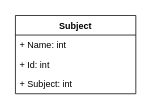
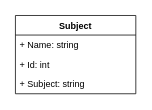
  <mxCell id="0" />
  <mxCell id="1" parent="0" />
  <mxCell id="2" value="Subject" style="swimlane;fontStyle=1;align=center;verticalAlign=top;childLayout=stackLayout;horizontal=1;startSize=26;horizontalStack=0;resizeParent=1;resizeParentMax=0;resizeLast=0;collapsible=1;marginBottom=0;" parent="1" vertex="1"><mxGeometry x="20" y="20" width="160" height="104" as="geometry" /></mxCell>
- <mxCell id="3" value="+ Name: int" style="text;strokeColor=none;fillColor=none;align=left;verticalAlign=top;spacingLeft=4;spacingRight=4;overflow=hidden;rotatable=0;points=[[0,0.5],[1,0.5]];portConstraint=eastwest;" parent="2" vertex="1"><mxGeometry y="26" width="160" height="26" as="geometry" /></mxCell>
+ <mxCell id="3" value="+ Name: string" style="text;strokeColor=none;fillColor=none;align=left;verticalAlign=top;spacingLeft=4;spacingRight=4;overflow=hidden;rotatable=0;points=[[0,0.5],[1,0.5]];portConstraint=eastwest;" parent="2" vertex="1"><mxGeometry y="26" width="160" height="26" as="geometry" /></mxCell>
  <mxCell id="4" value="+ Id: int" style="text;strokeColor=none;fillColor=none;align=left;verticalAlign=top;spacingLeft=4;spacingRight=4;overflow=hidden;rotatable=0;points=[[0,0.5],[1,0.5]];portConstraint=eastwest;" parent="2" vertex="1"><mxGeometry y="52" width="160" height="26" as="geometry" /></mxCell>
- <mxCell id="5" value="+ Subject: int" style="text;strokeColor=none;fillColor=none;align=left;verticalAlign=top;spacingLeft=4;spacingRight=4;overflow=hidden;rotatable=0;points=[[0,0.5],[1,0.5]];portConstraint=eastwest;" parent="2" vertex="1"><mxGeometry y="78" width="160" height="26" as="geometry" /></mxCell>
+ <mxCell id="5" value="+ Subject: string" style="text;strokeColor=none;fillColor=none;align=left;verticalAlign=top;spacingLeft=4;spacingRight=4;overflow=hidden;rotatable=0;points=[[0,0.5],[1,0.5]];portConstraint=eastwest;" parent="2" vertex="1"><mxGeometry y="78" width="160" height="26" as="geometry" /></mxCell>
